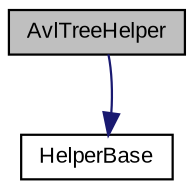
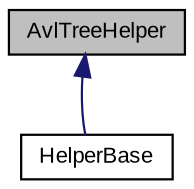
  digraph {
    fontname="Liberation Sans"
    node [color=black fontname="Liberation Sans" fontsize=10 shape=record style=filled]
    n1 [fillcolor=grey75 fontcolor=black height=0.2 label=AvlTreeHelper width=0.4]
    n2 [fillcolor=white height=0.2 label=HelperBase width=0.4]
-   n2 -> n1 [color=midnightblue dir=back fontname="Liberation Sans" fontsize=10 labelfontname=Helvetica labelfontsize=10 style=solid]
+   n1 -> n2 [color=midnightblue dir=back fontname="Liberation Sans" fontsize=10 labelfontname=Helvetica labelfontsize=10 style=solid]
  }
